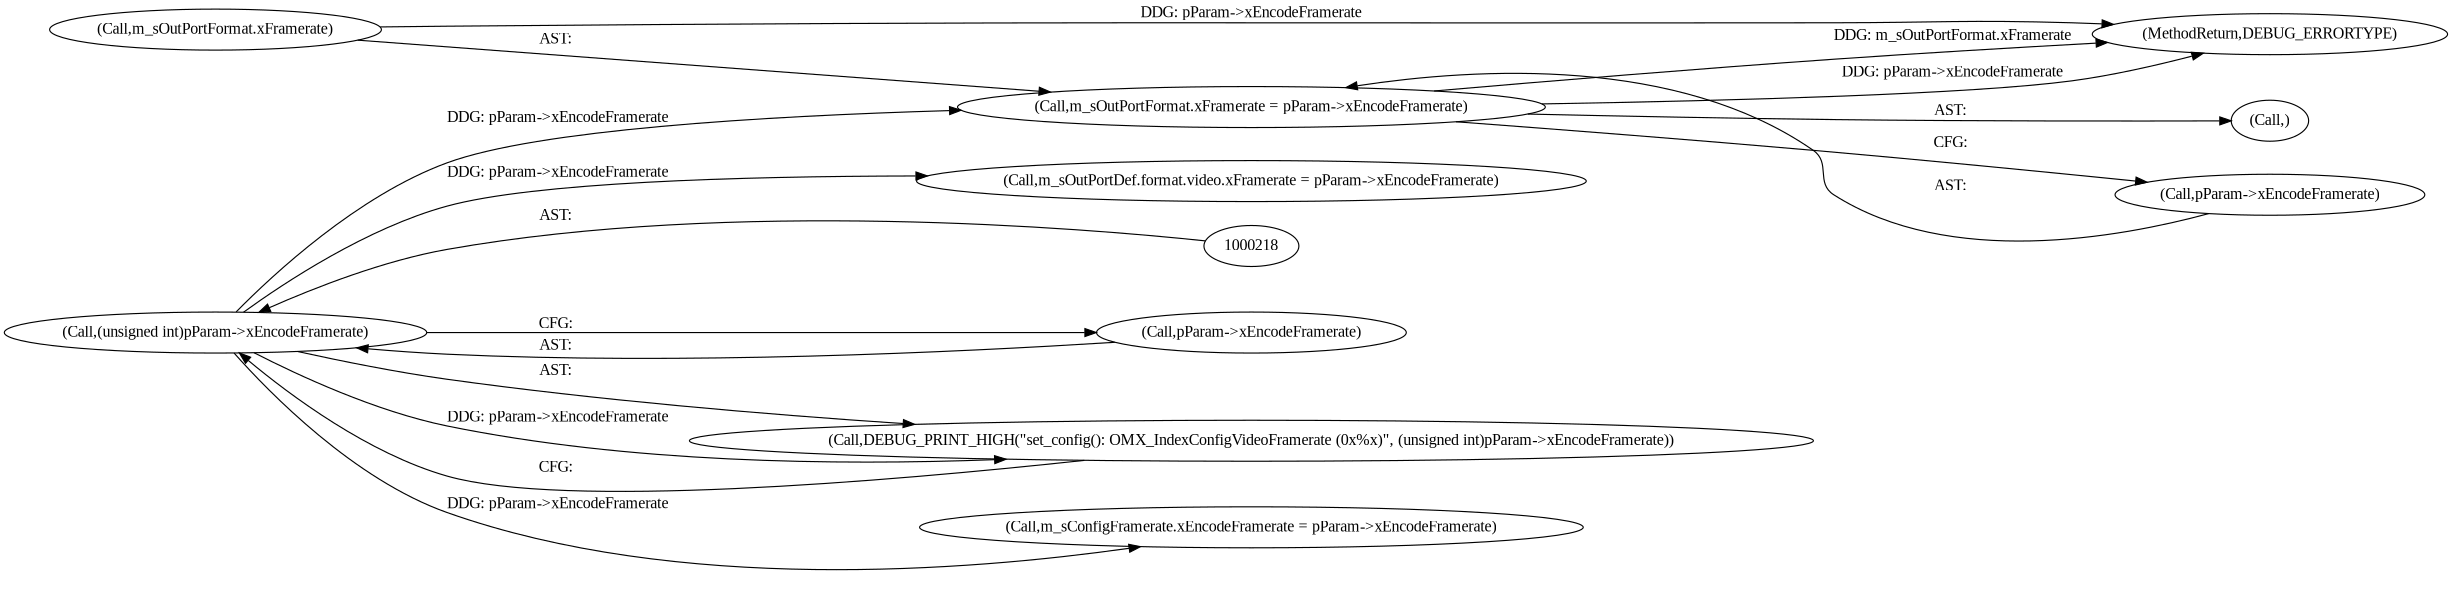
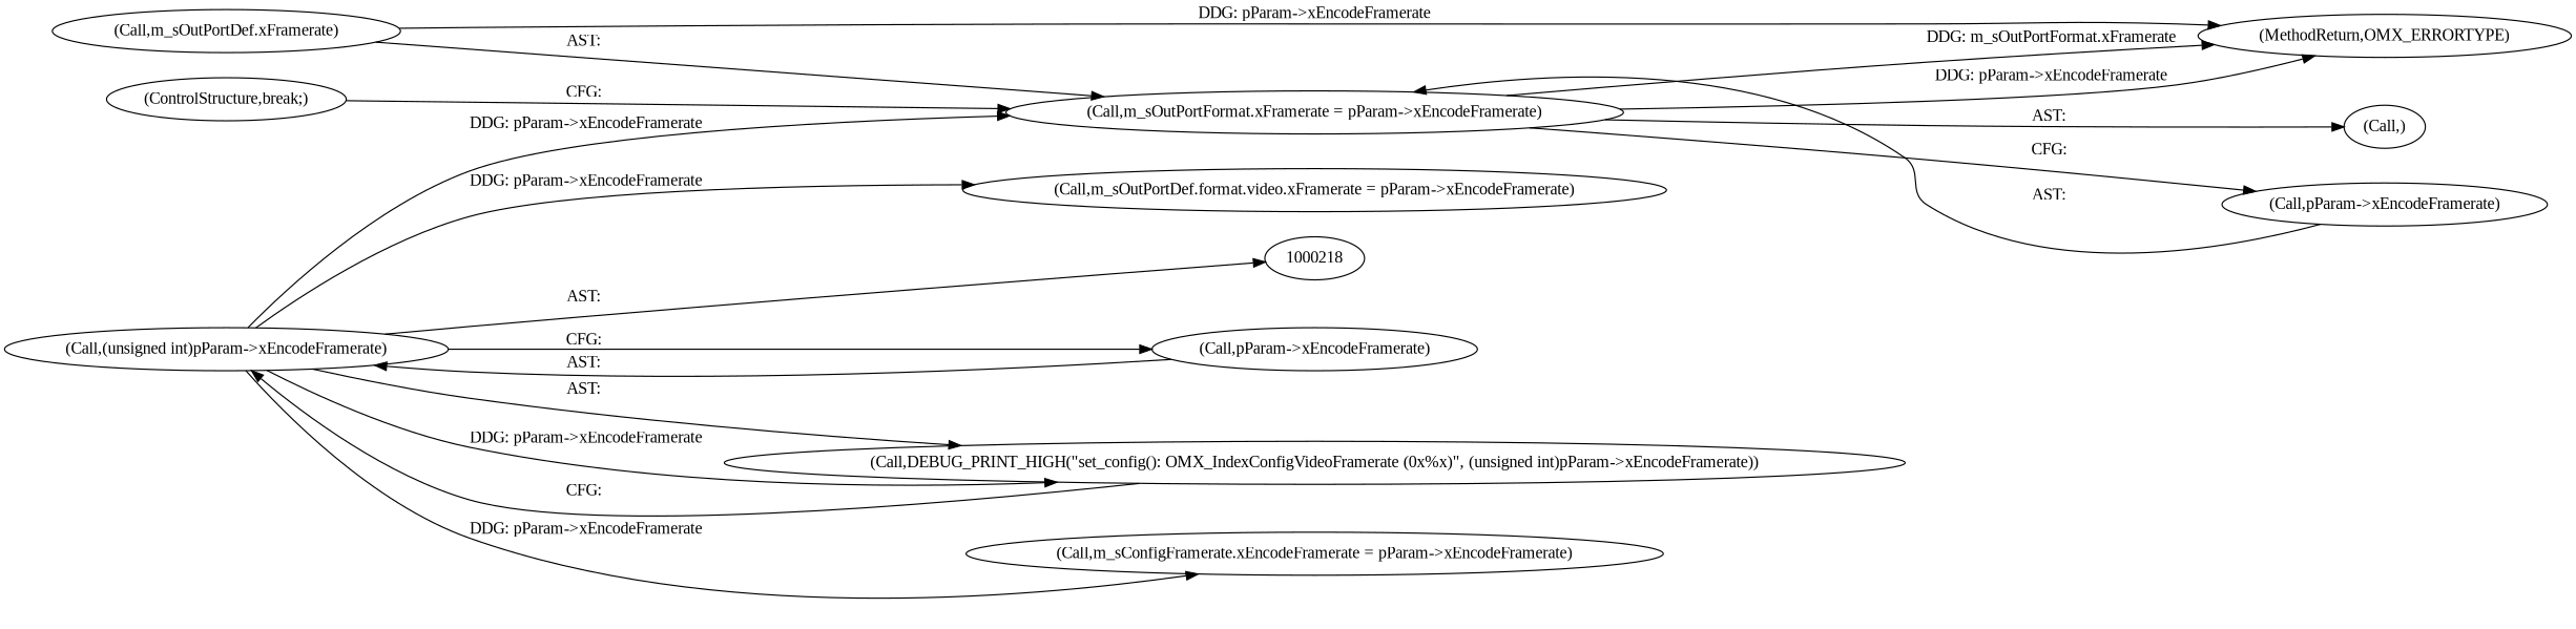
  digraph {
    fontname="Liberation Serif"
    rankdir=LR
    node [fontname="Liberation Serif"]
    edge [fontname="Liberation Serif"]
    n1 [label="(Call,m_sOutPortFormat.xFramerate = pParam->xEncodeFramerate)"]
-   n2 [label="(MethodReturn,DEBUG_ERRORTYPE)"]
+   n2 [label="(MethodReturn,OMX_ERRORTYPE)"]
    n3 [label="(Call,)"]
    n4 [label="(Call,pParam->xEncodeFramerate)"]
    n5 [label="(Call,(unsigned int)pParam->xEncodeFramerate)"]
    n6 [label="(Call,pParam->xEncodeFramerate)"]
    n7 [label="(Call,DEBUG_PRINT_HIGH(\"set_config(): OMX_IndexConfigVideoFramerate (0x%x)\", (unsigned int)pParam->xEncodeFramerate))"]
    n8 [label="(Call,m_sConfigFramerate.xEncodeFramerate = pParam->xEncodeFramerate)"]
    n9 [label="(Call,m_sOutPortDef.format.video.xFramerate = pParam->xEncodeFramerate)"]
-   n10 [label="(Call,m_sOutPortFormat.xFramerate)"]
+   n10 [label="(Call,m_sOutPortDef.xFramerate)"]
+   n11 [label="(ControlStructure,break;)"]
    1000218
    n1 -> n2 [label="DDG: m_sOutPortFormat.xFramerate"]
    n1 -> n2 [label="DDG: pParam->xEncodeFramerate"]
    n1 -> n3 [label="AST: "]
    n1 -> n4 [label="CFG: "]
    n4 -> n1 [label="AST: "]
    n5 -> n1 [label="DDG: pParam->xEncodeFramerate"]
    n5 -> n6 [label="CFG: "]
    n5 -> n7 [label="AST: "]
    n5 -> n7 [label="DDG: pParam->xEncodeFramerate"]
    n5 -> n8 [label="DDG: pParam->xEncodeFramerate"]
    n5 -> n9 [label="DDG: pParam->xEncodeFramerate"]
    n6 -> n5 [label="AST: "]
    n7 -> n5 [label="CFG: "]
    n10 -> n1 [label="AST: "]
    n10 -> n2 [label="DDG: pParam->xEncodeFramerate"]
-   1000218 -> n5 [label="AST: "]
+   n11 -> n1 [label="CFG: "]
+   n5 -> 1000218 [label="AST: "]
  }
